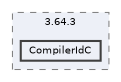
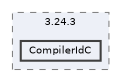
  digraph {
    compound=true
    rankdir=LR
    n1 [color=grey25 fillcolor="#edf0f7" fontname=Helvetica fontsize=10 height=0.2 label=CompilerIdC shape=box style="filled,bold" width=0.4]
    subgraph cluster_1 {
      bgcolor="#edf0f7"
      fontname=Helvetica
      fontsize=10
-     label="3.64.3"
+     label="3.24.3"
      pencolor=grey50
      style="filled,dashed"
      n1
    }
  }
